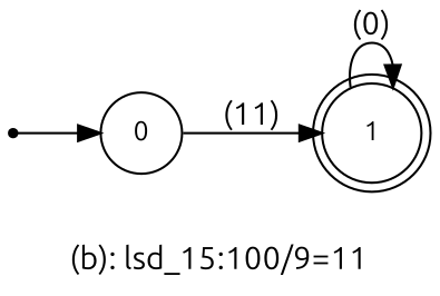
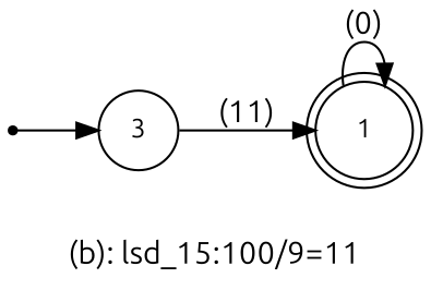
  digraph {
    label="(b): lsd_15:100/9=11"
    rankdir=LR
    fontname=Ubuntu
    node [fontsize=12 fontname=Ubuntu]
    edge [fontname=Ubuntu]
-   n1 [label=0 shape=circle]
+   n1 [label=3 shape=circle]
    n2 [label=1 shape=doublecircle]
    n3 [label=1 shape=point]
    n1 -> n2 [label="(11)"]
    n2 -> n2 [label="(0)"]
    n3 -> n1
  }
